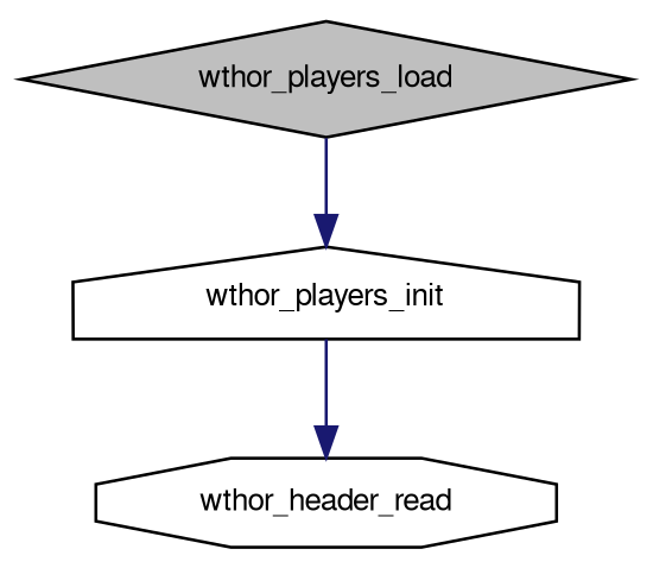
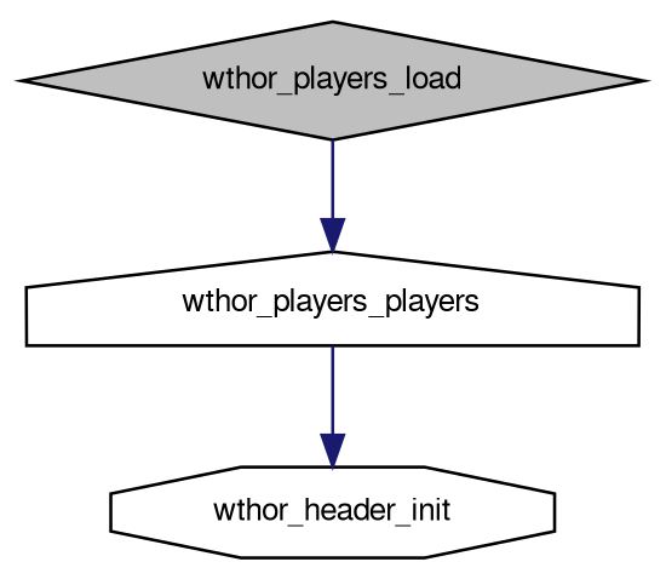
  digraph {
    rankdir=TB
    node [color=black fontname=FreeSans fontsize=10]
    edge [color=midnightblue fontname=FreeSans fontsize=10 labelfontname=FreeSans labelfontsize=10 style=solid]
    n1 [fillcolor=grey75 fontcolor=black height=0.2 label=wthor_players_load shape=diamond style=filled width=0.4]
-   n2 [height=0.2 label=wthor_players_init shape=house width=0.4]
-   n3 [height=0.2 label=wthor_header_read shape=octagon width=0.4]
+   n2 [height=0.2 label=wthor_players_players shape=house width=0.4]
+   n3 [height=0.2 label=wthor_header_init shape=octagon width=0.4]
    n1 -> n2
    n2 -> n3
  }
